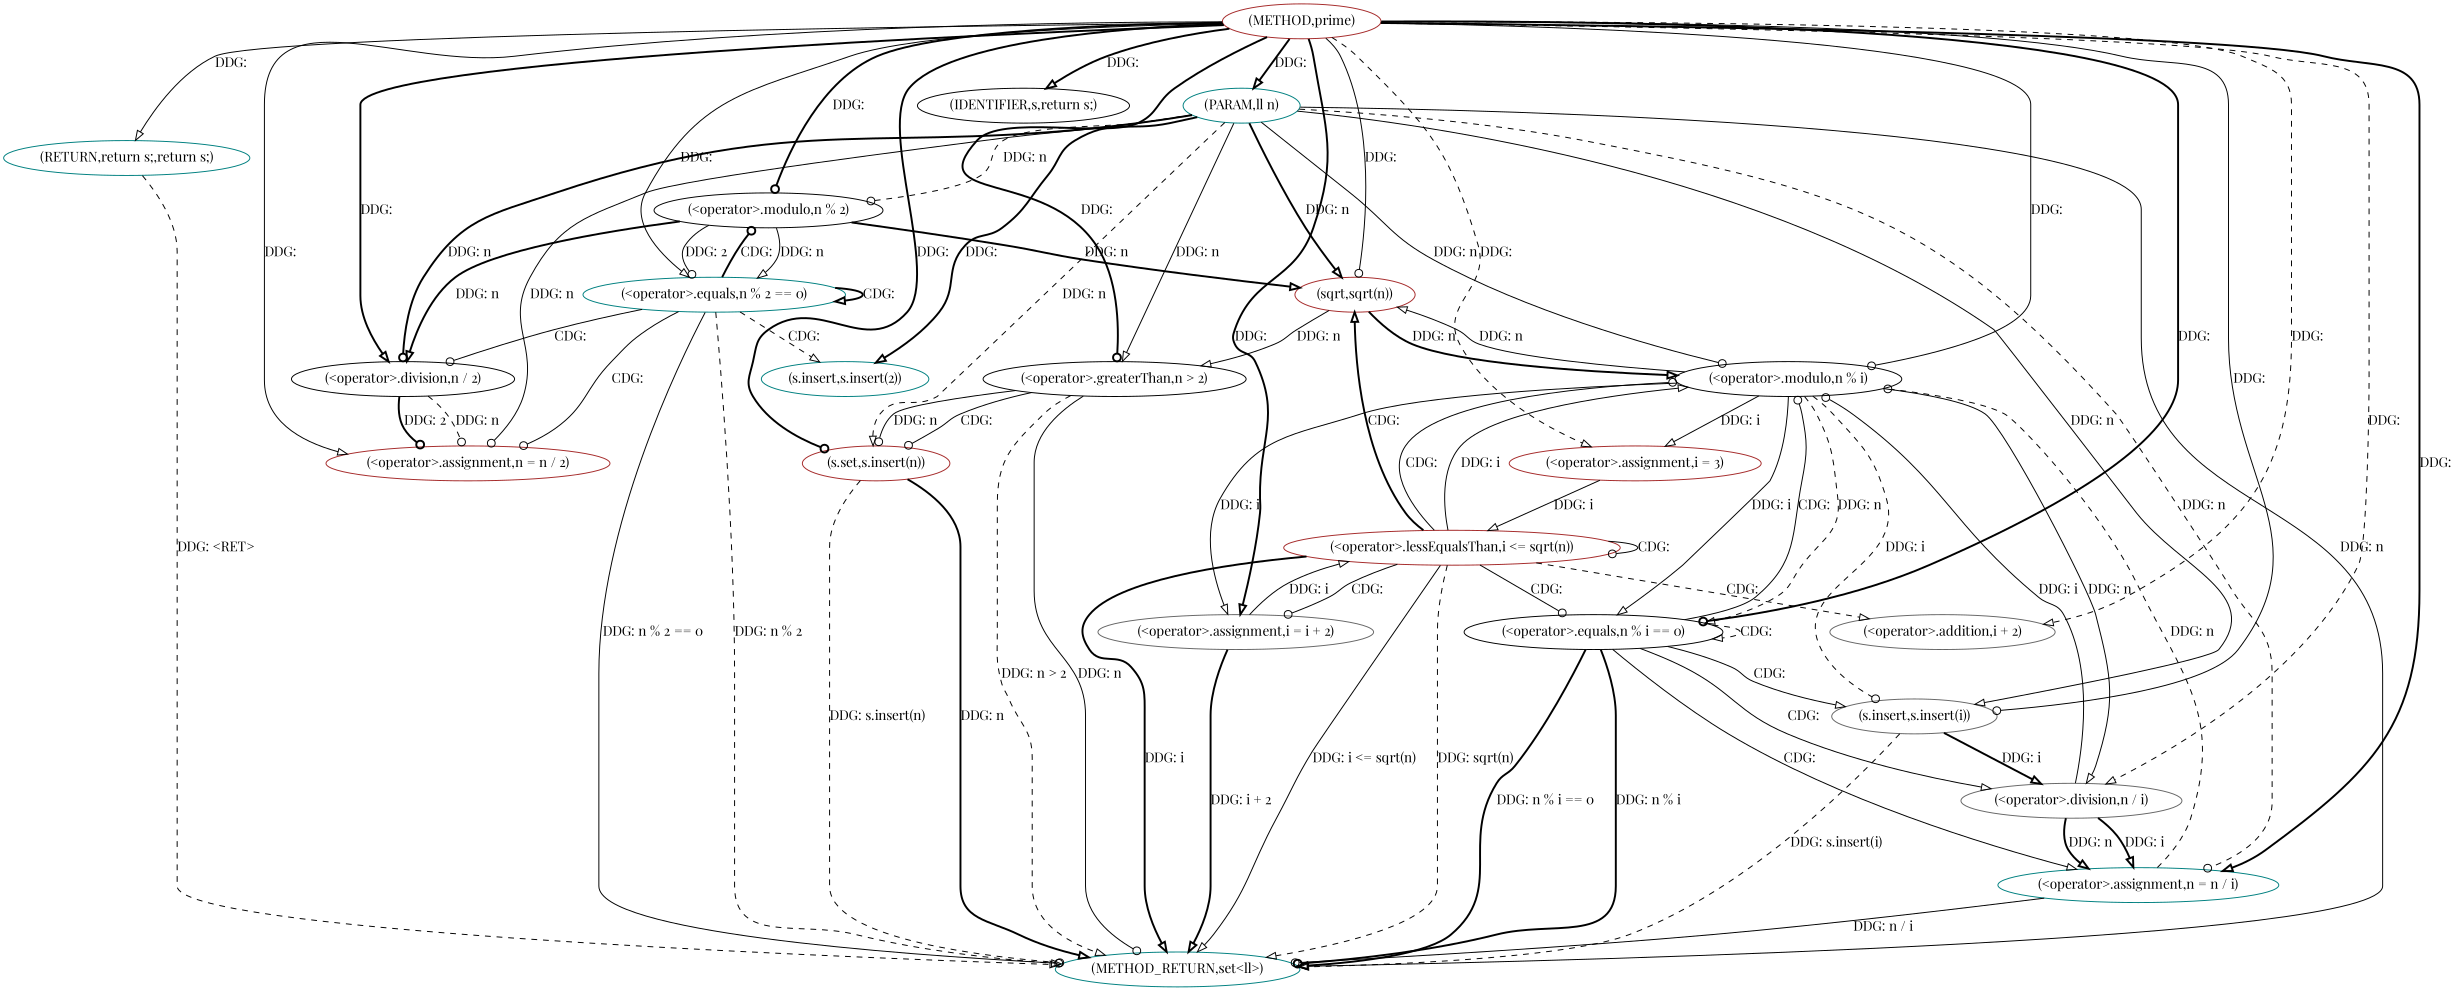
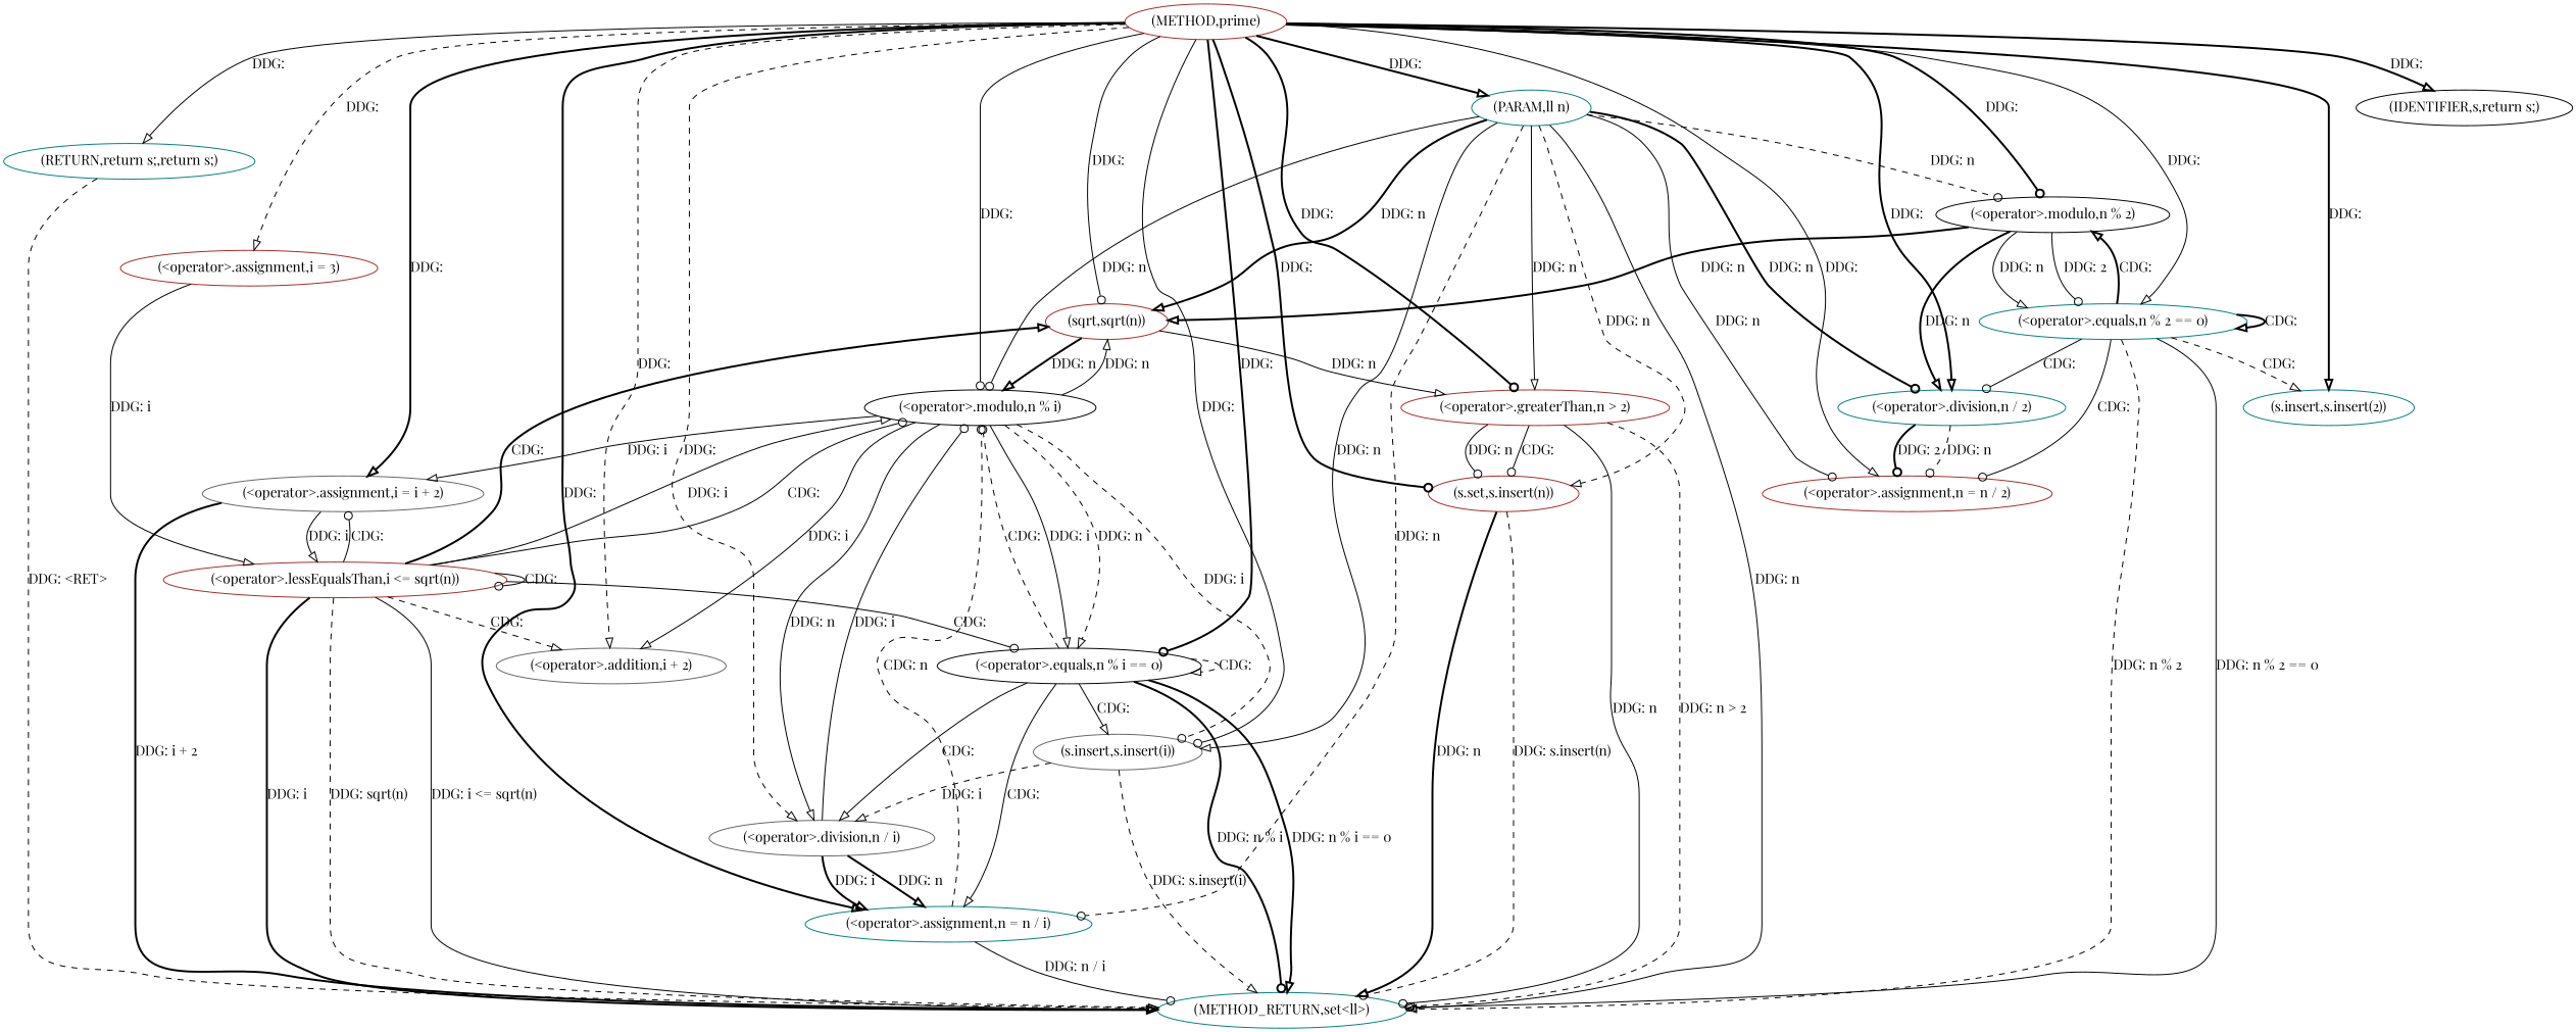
  digraph {
    fontname="Playfair Display"
    node [color=brown fontname="Playfair Display"]
    edge [arrowhead=onormal fontname="Playfair Display" style=solid]
    n1 [label="(METHOD,prime)"]
    n2 [color=teal label="(PARAM,ll n)"]
    n3 [color=teal label="(RETURN,return s;,return s;)"]
    n4 [color=teal label="(<operator>.equals,n % 2 == 0)"]
    n5 [label="(<operator>.assignment,i = 3)"]
    n6 [color=gray40 label="(<operator>.assignment,i = i + 2)"]
-   n7 [color=black label="(<operator>.greaterThan,n > 2)"]
+   n7 [label="(<operator>.greaterThan,n > 2)"]
    n8 [color=black label="(IDENTIFIER,s,return s;)"]
    n9 [color=teal label="(s.insert,s.insert(2))"]
    n10 [label="(<operator>.assignment,n = n / 2)"]
    n11 [label="(s.set,s.insert(n))"]
    n12 [color=black label="(<operator>.modulo,n % 2)"]
    n13 [label="(sqrt,sqrt(n))"]
    n14 [color=gray40 label="(<operator>.addition,i + 2)"]
    n15 [color=black label="(<operator>.equals,n % i == 0)"]
-   n16 [color=black label="(<operator>.division,n / 2)"]
+   n16 [color=teal label="(<operator>.division,n / 2)"]
    n17 [color=gray40 label="(s.insert,s.insert(i))"]
    n18 [color=teal label="(<operator>.assignment,n = n / i)"]
    n19 [color=black label="(<operator>.modulo,n % i)"]
    n20 [color=gray40 label="(<operator>.division,n / i)"]
    n21 [color=teal label="(METHOD_RETURN,set<ll>)"]
    n22 [label="(<operator>.lessEqualsThan,i <= sqrt(n))"]
    n1 -> n2 [label="DDG: " style=bold]
    n1 -> n3 [label="DDG: "]
    n1 -> n4 [label="DDG: "]
    n1 -> n5 [label="DDG: " style=dashed]
    n1 -> n6 [label="DDG: " style=bold]
    n1 -> n7 [arrowhead=odot label="DDG: " style=bold]
    n1 -> n8 [label="DDG: " style=bold]
-   n2 -> n9 [label="DDG: " style=bold]
+   n1 -> n9 [label="DDG: " style=bold]
    n1 -> n10 [label="DDG: "]
    n1 -> n11 [arrowhead=odot label="DDG: " style=bold]
    n1 -> n12 [arrowhead=odot label="DDG: " style=bold]
    n1 -> n13 [arrowhead=odot label="DDG: "]
    n1 -> n14 [label="DDG: " style=dashed]
    n1 -> n15 [arrowhead=odot label="DDG: " style=bold]
    n1 -> n16 [label="DDG: " style=bold]
    n1 -> n17 [arrowhead=odot label="DDG: "]
    n1 -> n18 [label="DDG: " style=bold]
    n1 -> n19 [arrowhead=odot label="DDG: "]
    n1 -> n20 [label="DDG: " style=dashed]
    n2 -> n7 [label="DDG: n"]
    n2 -> n10 [arrowhead=odot label="DDG: n"]
    n2 -> n11 [label="DDG: n" style=dashed]
    n2 -> n12 [arrowhead=odot label="DDG: n" style=dashed]
    n2 -> n13 [label="DDG: n" style=bold]
    n2 -> n16 [arrowhead=odot label="DDG: n" style=bold]
    n2 -> n17 [label="DDG: n"]
    n2 -> n18 [arrowhead=odot label="DDG: n" style=dashed]
    n2 -> n19 [arrowhead=odot label="DDG: n"]
    n2 -> n21 [label="DDG: n"]
    n3 -> n21 [label="DDG: <RET>" style=dashed]
    n4 -> n4 [label="CDG: " style=bold]
    n4 -> n9 [label="CDG: " style=dashed]
    n4 -> n10 [arrowhead=odot label="CDG: "]
-   n4 -> n12 [arrowhead=odot label="CDG: " style=bold]
+   n4 -> n12 [label="CDG: " style=bold]
    n4 -> n16 [arrowhead=odot label="CDG: "]
    n4 -> n21 [label="DDG: n % 2" style=dashed]
    n4 -> n21 [arrowhead=odot label="DDG: n % 2 == 0"]
    n5 -> n22 [label="DDG: i"]
    n6 -> n21 [label="DDG: i + 2" style=bold]
    n6 -> n22 [label="DDG: i"]
    n7 -> n11 [arrowhead=odot label="DDG: n"]
    n7 -> n11 [arrowhead=odot label="CDG: "]
    n7 -> n21 [arrowhead=odot label="DDG: n"]
    n7 -> n21 [label="DDG: n > 2" style=dashed]
    n11 -> n21 [label="DDG: n" style=bold]
    n11 -> n21 [arrowhead=odot label="DDG: s.insert(n)" style=dashed]
    n12 -> n4 [label="DDG: n"]
    n12 -> n4 [arrowhead=odot label="DDG: 2"]
    n12 -> n13 [label="DDG: n" style=bold]
    n12 -> n16 [label="DDG: n" style=bold]
    n13 -> n7 [label="DDG: n"]
    n13 -> n19 [label="DDG: n" style=bold]
    n15 -> n15 [label="CDG: " style=dashed]
    n15 -> n17 [label="CDG: "]
    n15 -> n18 [label="CDG: "]
-   n15 -> n19 [arrowhead=odot label="CDG: "]
+   n15 -> n19 [arrowhead=odot label="CDG: " style=dashed]
    n15 -> n20 [label="CDG: "]
    n15 -> n21 [arrowhead=odot label="DDG: n % i" style=bold]
    n15 -> n21 [label="DDG: n % i == 0" style=bold]
    n16 -> n10 [arrowhead=odot label="DDG: 2" style=bold]
    n16 -> n10 [arrowhead=odot label="DDG: n" style=dashed]
-   n17 -> n20 [label="DDG: i" style=bold]
+   n17 -> n20 [label="DDG: i" style=dashed]
    n17 -> n21 [label="DDG: s.insert(i)" style=dashed]
-   n18 -> n19 [arrowhead=odot label="DDG: n" style=dashed]
+   n18 -> n19 [arrowhead=odot label="CDG: n" style=dashed]
    n18 -> n21 [arrowhead=odot label="DDG: n / i"]
    n19 -> n6 [label="DDG: i"]
    n19 -> n13 [label="DDG: n"]
-   n19 -> n5 [label="DDG: i"]
+   n19 -> n14 [label="DDG: i"]
    n19 -> n15 [label="DDG: i"]
    n19 -> n15 [label="DDG: n" style=dashed]
    n19 -> n17 [arrowhead=odot label="DDG: i" style=dashed]
    n19 -> n20 [label="DDG: n"]
    n20 -> n18 [label="DDG: i" style=bold]
    n20 -> n18 [label="DDG: n" style=bold]
    n20 -> n19 [arrowhead=odot label="DDG: i"]
    n22 -> n6 [arrowhead=odot label="CDG: "]
    n22 -> n13 [label="CDG: " style=bold]
    n22 -> n14 [label="CDG: " style=dashed]
    n22 -> n15 [arrowhead=odot label="CDG: "]
    n22 -> n19 [label="DDG: i"]
    n22 -> n19 [arrowhead=odot label="CDG: "]
    n22 -> n21 [label="DDG: i" style=bold]
    n22 -> n21 [label="DDG: sqrt(n)" style=dashed]
    n22 -> n21 [label="DDG: i <= sqrt(n)"]
    n22 -> n22 [arrowhead=odot label="CDG: "]
  }
